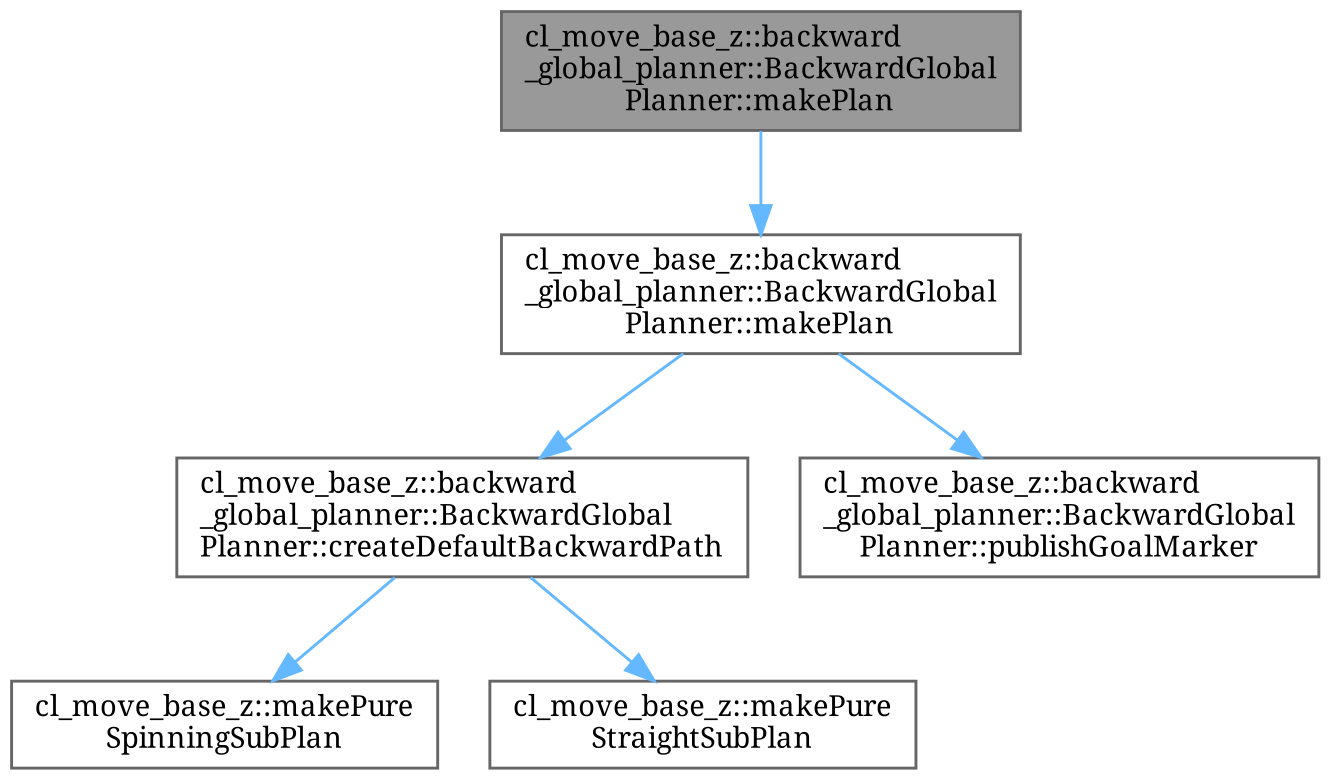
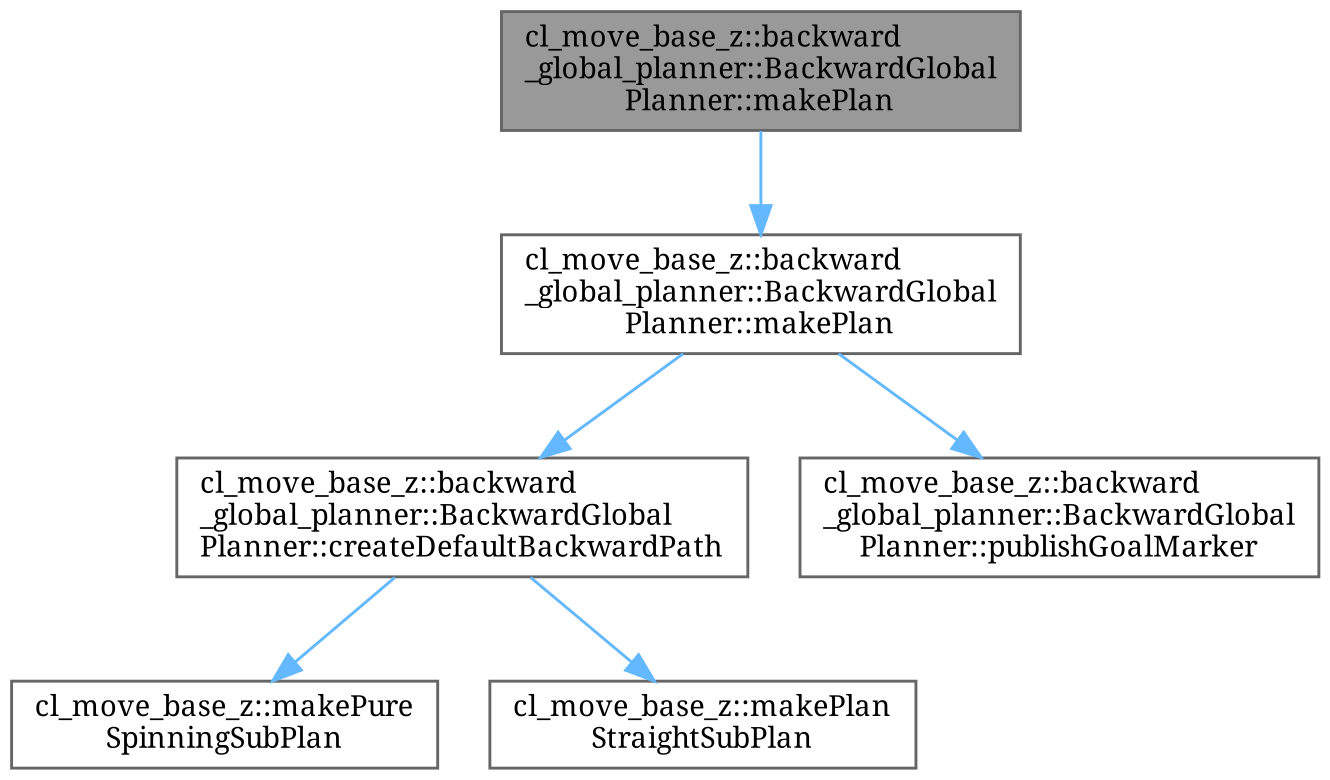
  digraph {
    rankdir=TB
    fontname="Noto Serif"
    node [color=grey40 fillcolor=white fontname="Noto Serif" fontsize=10 shape=box style=filled]
    edge [color=steelblue1 fontname="Noto Serif" fontsize=10 labelfontname=Helvetica labelfontsize=10 style=solid]
    n1 [color=gray40 fillcolor=grey60 fontcolor=black height=0.2 label="cl_move_base_z::backward\l_global_planner::BackwardGlobal\lPlanner::makePlan" width=0.4]
    n2 [height=0.2 label="cl_move_base_z::backward\l_global_planner::BackwardGlobal\lPlanner::makePlan" width=0.4]
    n3 [height=0.2 label="cl_move_base_z::backward\l_global_planner::BackwardGlobal\lPlanner::createDefaultBackwardPath" width=0.4]
    n4 [height=0.2 label="cl_move_base_z::backward\l_global_planner::BackwardGlobal\lPlanner::publishGoalMarker" width=0.4]
    n5 [height=0.2 label="cl_move_base_z::makePure\lSpinningSubPlan" width=0.4]
-   n6 [height=0.2 label="cl_move_base_z::makePure\lStraightSubPlan" width=0.4]
+   n6 [height=0.2 label="cl_move_base_z::makePlan\lStraightSubPlan" width=0.4]
    n1 -> n2
    n2 -> n3
    n2 -> n4
    n3 -> n5
    n3 -> n6
  }
